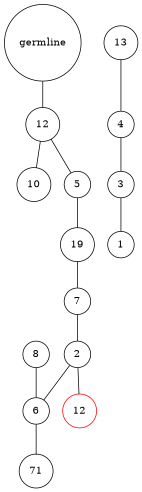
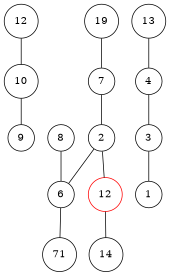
  graph {
    rankdir=UD
    splines=line
    node [shape=circle]
-   n1 [label=germline]
    n2 [label=12]
    n3 [label=10]
-   n4 [label=5]
+   n5 [label=9]
    n6 [label=19]
    n7 [label=8]
    n8 [label=6]
    n9 [label=71]
    n10 [label=7]
    n11 [label=2]
    n12 [color=red label=12]
    n13 [label=13]
    n14 [label=4]
+   n15 [label=14]
    n16 [label=3]
    n17 [label=1]
-   n1 -- n2
    n2 -- n3
-   n2 -- n4
-   n4 -- n6
+   n3 -- n5
    n6 -- n10
    n7 -- n8
    n8 -- n9
    n10 -- n11
    n11 -- n8
    n11 -- n12
+   n12 -- n15
    n13 -- n14
    n14 -- n16
    n16 -- n17
  }
